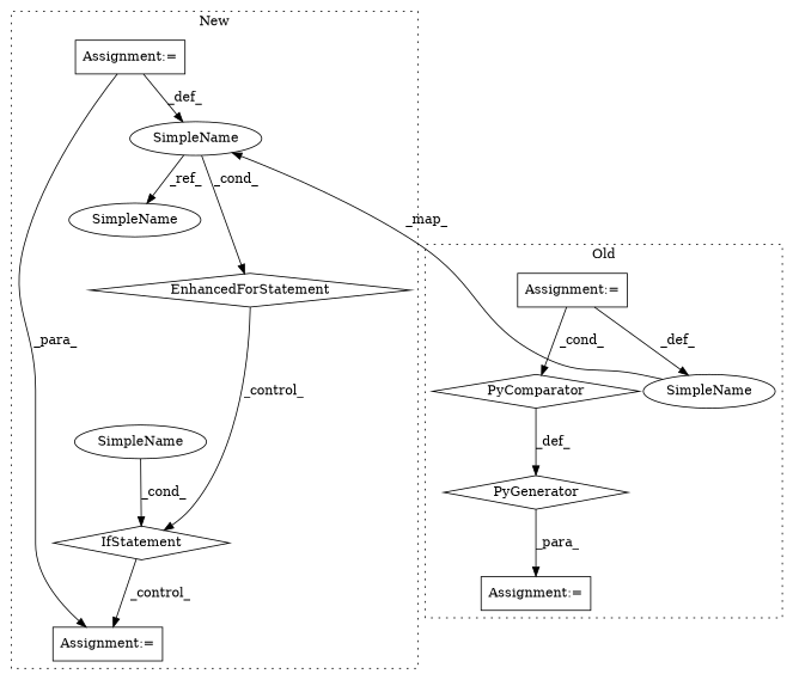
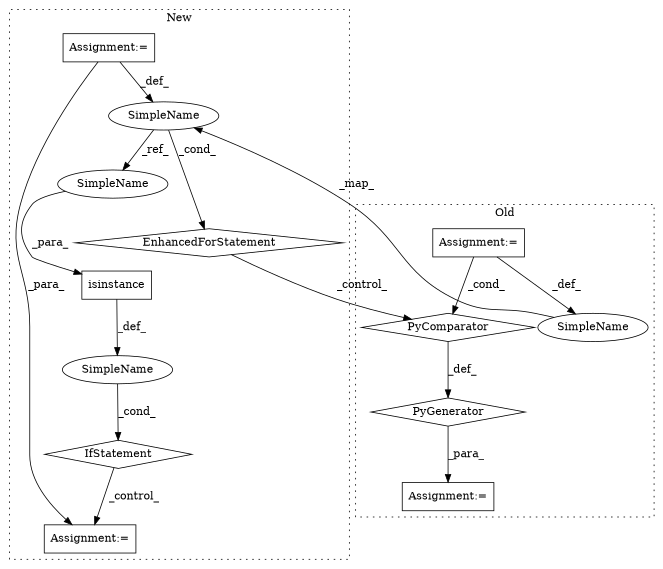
  digraph {
    node [a=7 l=44 s=3286 shape=box]
    n1 [a=107 l=139 label=PyGenerator s=3197 shape=diamond]
    n2 [a=113 label=PyComparator shape=diamond]
    n3 [label="Assignment:="]
    n4 [a=42 l=1 label=SimpleName s=3289 shape=ellipse]
    n5 [l=2 label="Assignment:=" s=3176]
    n6 [a=70 l="57,2" label=EnhancedForStatement s="3841,3939" shape=diamond]
    n7 [l="57,2" label="Assignment:=" s="3841,3939"]
    n8 [l=2 label="Assignment:=" s=4208]
    n9 [a=42 l=6 label=SimpleName s=3902 shape=ellipse]
    n10 [a=25 l="4,2" label=IfStatement s="3951,3988" shape=diamond]
    n11 [a=42 label=SimpleName shape=ellipse l="" s=""]
+   n12 [a=32 l="11,1" label=isinstance s="3955,3987"]
    n13 [a=42 l=6 label=SimpleName s=3966 shape=ellipse]
    subgraph cluster_1 {
      label=Old
      style=dotted
      n1
      n2
      n3
      n4
      n5
    }
    subgraph cluster_2 {
      label=New
      style=dotted
      n6
      n7
      n8
      n9
      n10
      n11
+     n12
      n13
    }
    n1 -> n5 [label=_para_]
    n2 -> n1 [label=_def_]
    n3 -> n2 [label=_cond_]
    n3 -> n4 [label=_def_]
    n4 -> n9 [label=_map_]
-   n6 -> n10 [label=_control_]
+   n6 -> n2 [label=_control_]
    n7 -> n8 [label=_para_]
    n7 -> n9 [label=_def_]
    n9 -> n6 [label=_cond_]
    n9 -> n13 [label=_ref_]
    n10 -> n8 [label=_control_]
    n11 -> n10 [label=_cond_]
+   n12 -> n11 [label=_def_]
+   n13 -> n12 [label=_para_]
  }
